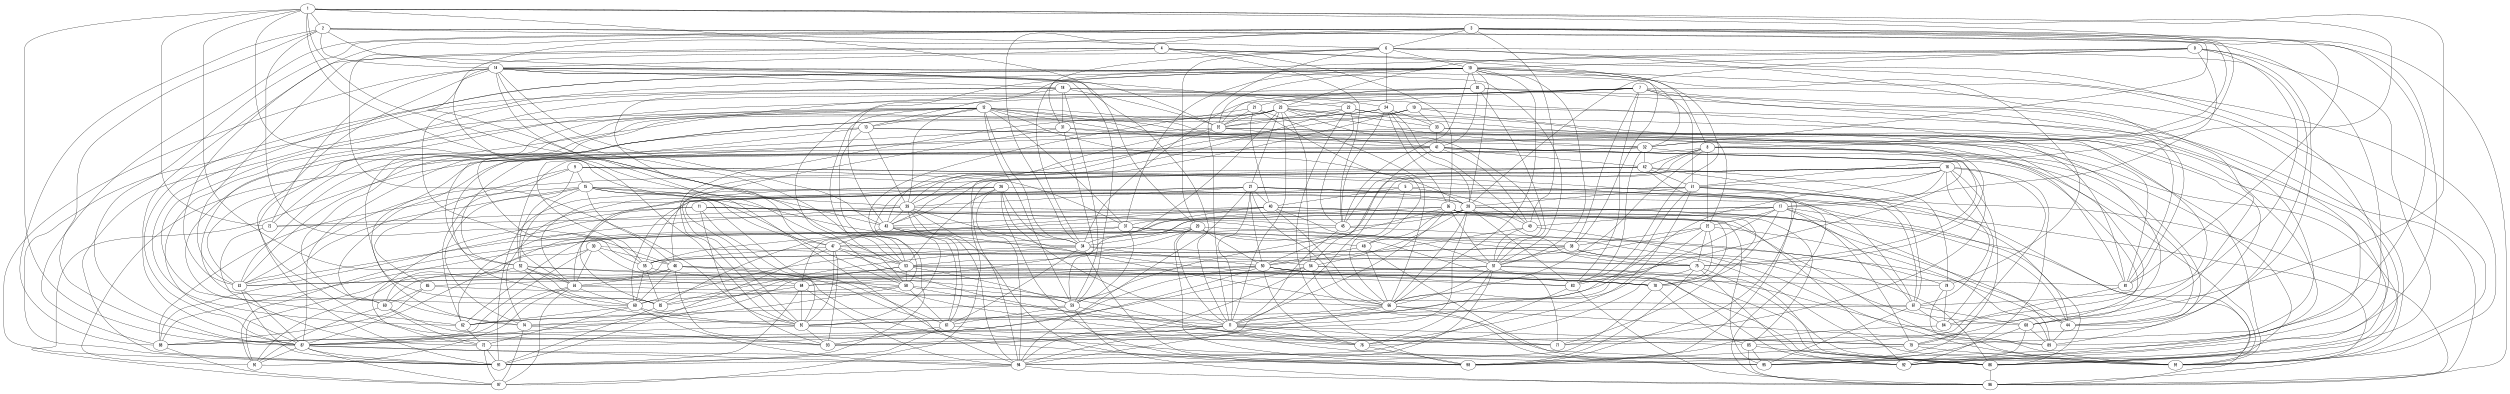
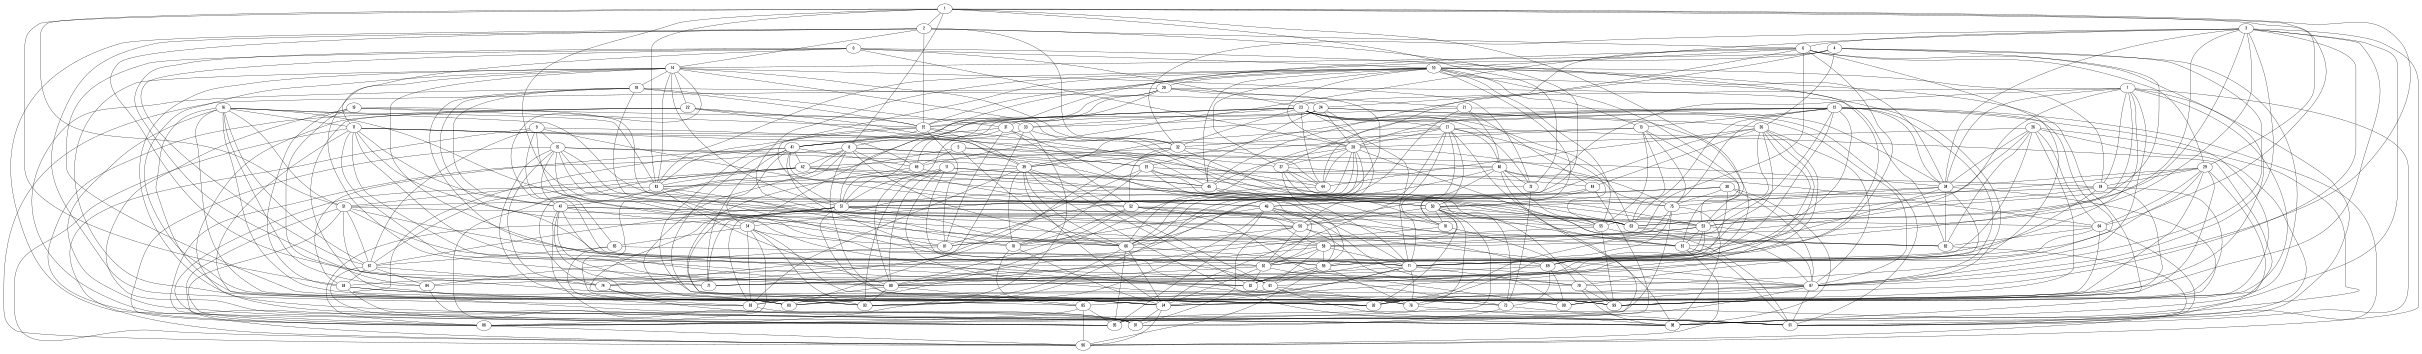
  graph {
    fontname=Oswald
    node [fontname=Oswald]
    edge [fontname=Oswald]
    36
    53
    71
    87
    48
    57
    85
    44
    77
    59
    62
    58
    70
    83
    93
    94
    79
    76
    91
    92
    97
    90
    66
    95
    50
    89
    86
    63
    64
    96
    61
    73
    74
    60
    47
    80
    54
    55
    88
    81
    65
    99
    82
    16
    84
    67
    17
    51
    46
    43
    98
    68
    28
    49
    25
    56
    69
    15
    39
    34
    75
    18
    35
    31
    24
    41
    52
    45
    33
    42
    37
    78
    5
    40
    72
    29
    38
    0
    23
    10
    32
    27
    20
    13
    2
    6
    14
    22
    21
    3
    12
    4
    8
    1
    9
    30
    19
    11
    7
    26
    36 -- 53
    36 -- 71
    36 -- 87
    36 -- 48
    36 -- 57
    36 -- 85
    36 -- 44
    36 -- 77
    36 -- 59
    53 -- 87
    53 -- 59
    53 -- 62
    53 -- 58
    53 -- 70
    53 -- 83
    71 -- 87
    71 -- 77
    71 -- 93
    71 -- 94
    71 -- 79
    71 -- 76
    87 -- 94
    87 -- 91
    87 -- 92
    87 -- 97
    87 -- 90
    48 -- 66
    48 -- 95
    48 -- 50
    57 -- 77
    57 -- 94
    57 -- 76
    57 -- 66
    57 -- 89
    57 -- 86
    57 -- 63
    57 -- 64
    85 -- 95
    85 -- 86
    85 -- 96
    44 -- 89
    59 -- 62
    59 -- 76
    59 -- 96
    59 -- 61
    62 -- 73
    58 -- 71
    58 -- 59
    58 -- 61
    58 -- 74
    58 -- 60
    70 -- 85
    70 -- 94
    83 -- 91
    83 -- 96
    94 -- 97
    94 -- 96
    79 -- 99
    79 -- 98
    76 -- 98
    66 -- 71
    66 -- 94
    66 -- 95
    66 -- 89
    50 -- 83
    50 -- 76
    50 -- 86
    50 -- 63
    50 -- 73
    50 -- 80
    50 -- 56
    50 -- 78
    86 -- 96
    63 -- 87
    63 -- 91
    64 -- 94
    64 -- 91
    64 -- 80
    64 -- 82
    61 -- 93
    61 -- 76
    61 -- 91
    73 -- 91
    73 -- 97
    74 -- 93
    74 -- 97
    60 -- 62
    60 -- 94
    60 -- 73
    60 -- 80
    47 -- 53
    47 -- 77
    47 -- 93
    47 -- 91
    47 -- 80
    47 -- 54
    47 -- 55
    80 -- 85
    80 -- 93
    80 -- 88
    54 -- 93
    54 -- 92
    54 -- 86
    54 -- 88
    54 -- 81
    54 -- 65
    55 -- 60
    55 -- 99
    55 -- 82
    88 -- 97
    81 -- 84
    65 -- 88
    65 -- 67
    65 -- 69
    82 -- 91
    16 -- 85
    16 -- 94
    16 -- 92
    16 -- 66
    16 -- 95
    16 -- 84
    16 -- 67
    16 -- 17
    16 -- 51
    16 -- 46
    16 -- 43
    84 -- 98
    67 -- 95
    67 -- 74
    67 -- 84
    67 -- 68
    17 -- 62
    17 -- 70
    17 -- 79
    17 -- 89
    17 -- 96
    17 -- 47
    17 -- 80
-   51 -- 28
+   17 -- 28
    17 -- 49
    17 -- 25
    51 -- 71
    51 -- 76
    51 -- 86
    51 -- 96
    51 -- 60
    51 -- 67
    51 -- 56
    46 -- 70
    46 -- 93
    46 -- 79
    46 -- 95
    46 -- 60
    46 -- 56
    46 -- 69
    43 -- 70
    43 -- 86
    43 -- 61
    43 -- 47
    43 -- 80
    68 -- 92
    68 -- 95
    68 -- 89
    28 -- 44
    28 -- 83
    28 -- 93
    28 -- 66
    28 -- 54
    28 -- 67
    28 -- 75
    28 -- 45
    28 -- 37
    49 -- 57
    49 -- 50
    49 -- 99
    25 -- 53
    25 -- 71
    25 -- 70
    25 -- 89
    25 -- 75
    25 -- 38
    56 -- 87
    56 -- 97
    56 -- 90
    56 -- 66
    56 -- 60
    69 -- 77
    69 -- 90
    69 -- 73
    15 -- 86
    15 -- 63
    15 -- 61
    15 -- 74
    15 -- 47
    15 -- 88
    15 -- 46
    15 -- 56
    15 -- 39
    15 -- 34
    39 -- 62
    39 -- 70
    39 -- 94
    39 -- 66
    39 -- 61
    39 -- 88
    39 -- 43
    39 -- 98
    34 -- 50
    34 -- 61
    34 -- 60
    34 -- 82
    34 -- 98
    34 -- 75
    75 -- 76
    75 -- 92
    75 -- 86
    75 -- 98
    18 -- 59
    18 -- 62
    18 -- 91
    18 -- 47
    18 -- 81
    18 -- 35
    18 -- 31
    18 -- 24
    35 -- 55
    35 -- 81
    35 -- 99
    35 -- 43
    35 -- 39
    35 -- 41
    31 -- 59
    31 -- 80
    31 -- 81
    31 -- 41
    31 -- 52
    24 -- 36
    24 -- 80
    24 -- 28
    24 -- 49
    24 -- 69
    24 -- 45
    24 -- 33
    41 -- 77
    41 -- 83
    41 -- 97
    41 -- 90
    41 -- 60
    41 -- 54
    41 -- 68
    41 -- 49
    41 -- 42
    52 -- 58
    52 -- 70
    52 -- 90
    52 -- 80
    52 -- 82
    52 -- 56
    45 -- 71
    45 -- 88
    45 -- 78
    33 -- 79
    33 -- 86
    33 -- 74
    33 -- 41
    42 -- 63
    42 -- 67
    42 -- 51
    42 -- 43
    42 -- 98
    42 -- 45
    42 -- 78
    37 -- 48
    37 -- 44
    37 -- 59
    37 -- 63
    37 -- 82
    78 -- 99
    78 -- 84
    5 -- 44
    5 -- 66
    5 -- 74
    5 -- 49
    5 -- 40
    40 -- 92
    40 -- 66
    40 -- 95
    40 -- 64
    40 -- 55
    40 -- 43
    40 -- 75
    40 -- 72
    72 -- 73
    29 -- 71
    29 -- 92
    29 -- 90
    29 -- 50
    29 -- 64
    29 -- 98
    29 -- 34
    29 -- 38
    38 -- 57
    38 -- 90
    38 -- 55
    38 -- 99
    38 -- 68
    0 -- 77
    0 -- 92
    0 -- 67
    0 -- 17
    0 -- 28
    0 -- 34
    0 -- 23
    0 -- 10
    23 -- 71
    23 -- 87
    23 -- 57
    23 -- 44
    23 -- 63
    23 -- 54
    23 -- 34
    23 -- 35
    23 -- 33
    23 -- 72
    23 -- 32
    23 -- 27
    10 -- 87
    10 -- 57
    10 -- 62
    10 -- 83
    10 -- 66
    10 -- 55
    10 -- 99
    10 -- 43
    10 -- 28
    10 -- 35
    10 -- 45
    10 -- 37
    10 -- 78
    10 -- 38
    10 -- 20
    10 -- 13
    32 -- 44
    32 -- 83
    32 -- 74
    32 -- 52
    32 -- 42
    27 -- 71
    27 -- 94
    27 -- 66
    27 -- 50
    27 -- 96
    27 -- 55
    27 -- 98
    27 -- 28
    27 -- 56
    27 -- 39
    27 -- 40
    20 -- 57
    20 -- 96
    20 -- 81
    20 -- 82
    20 -- 35
    20 -- 41
    20 -- 21
    13 -- 53
    13 -- 63
    13 -- 55
    13 -- 39
    13 -- 75
    13 -- 32
    2 -- 87
    2 -- 95
    2 -- 88
    2 -- 46
    2 -- 35
    2 -- 32
    2 -- 6
    2 -- 14
    6 -- 71
    6 -- 44
    6 -- 92
    6 -- 80
    6 -- 81
    6 -- 31
    6 -- 24
    6 -- 29
    6 -- 10
    14 -- 53
    14 -- 71
    14 -- 57
    14 -- 59
    14 -- 93
    14 -- 94
    14 -- 91
    14 -- 80
    14 -- 43
    14 -- 18
    14 -- 72
    14 -- 32
    14 -- 22
    22 -- 92
    22 -- 86
    22 -- 98
    22 -- 39
    22 -- 35
    22 -- 45
    21 -- 48
    21 -- 91
    21 -- 66
    21 -- 35
    21 -- 40
    3 -- 53
    3 -- 87
    3 -- 95
    3 -- 89
    3 -- 63
    3 -- 96
    3 -- 88
    3 -- 81
    3 -- 49
    3 -- 34
    3 -- 32
    3 -- 6
    12 -- 87
    12 -- 59
    12 -- 58
    12 -- 79
    12 -- 91
    12 -- 63
    12 -- 99
    12 -- 28
    12 -- 25
    12 -- 69
    12 -- 39
    12 -- 34
    12 -- 75
    12 -- 37
    12 -- 13
    4 -- 36
    4 -- 87
    4 -- 63
    4 -- 99
    4 -- 45
    4 -- 14
    4 -- 8
    8 -- 94
    8 -- 66
    8 -- 50
    8 -- 89
    8 -- 86
    8 -- 99
    8 -- 25
    8 -- 52
    8 -- 42
    1 -- 53
    1 -- 87
    1 -- 58
    1 -- 64
    1 -- 51
    1 -- 43
    1 -- 68
    1 -- 72
    1 -- 29
    1 -- 2
    1 -- 8
    9 -- 62
    9 -- 96
    9 -- 65
    9 -- 67
    9 -- 15
    9 -- 52
    9 -- 37
    30 -- 87
    30 -- 46
    30 -- 98
    30 -- 56
    30 -- 69
    30 -- 75
    19 -- 58
    19 -- 97
    19 -- 84
    19 -- 68
    19 -- 35
    19 -- 33
    11 -- 57
    11 -- 93
    11 -- 73
    11 -- 80
    11 -- 99
    11 -- 45
    11 -- 72
    7 -- 58
    7 -- 83
    7 -- 79
    7 -- 91
    7 -- 60
    7 -- 99
    7 -- 51
    7 -- 98
    7 -- 34
    7 -- 38
    7 -- 23
    26 -- 53
    26 -- 71
    26 -- 94
    26 -- 91
    26 -- 64
    26 -- 82
    26 -- 98
    26 -- 28
    26 -- 34
  }
